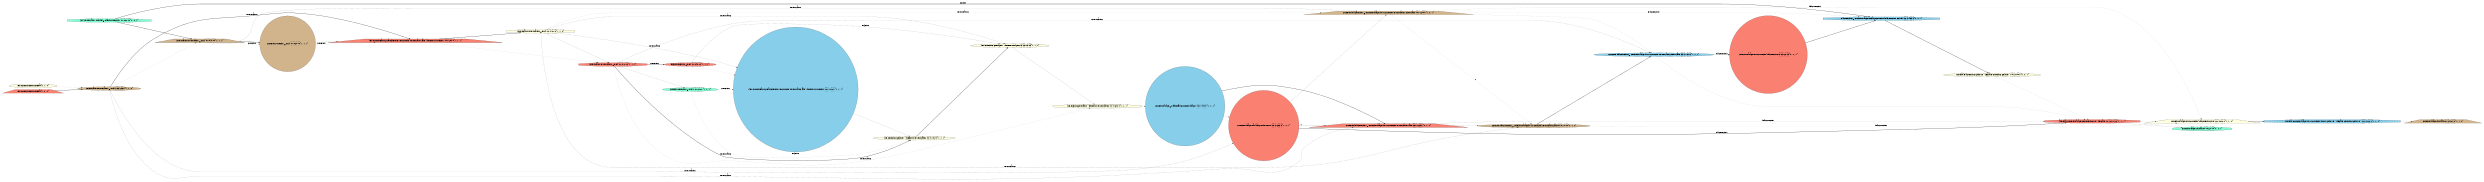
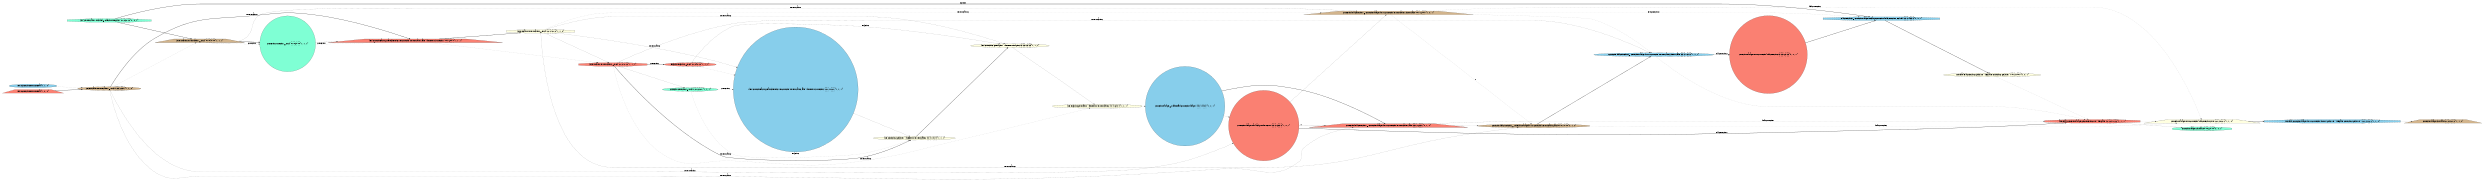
  digraph {
    rankdir=LR
    node [fillcolor=salmon shape=octagon style=filled]
    edge [style=dashed]
    n1 [fillcolor=tan label="Connection heldConnection1 = connectionManager.borrowConnection(serverLocation1,timeout,false)@@@16@@@['1', '0', '1']" shape=trapezium]
    n2 [fillcolor=lightyellow label="connectionManager.returnConnection(heldConnection2,true)@@@20@@@['1', '1', '0']" shape=trapezium]
    n3 [fillcolor=skyblue label="heldConnection2 = connectionManager.exchangeConnection(heldConnection1,excluded)@@@19@@@['0', '0', '1']"]
    n4 [fillcolor=skyblue label="Connection heldConnection2 = connectionManager.borrowConnection(serverLocation2,timeout,false)@@@17@@@['1', '1', '1']" shape=ellipse]
    n5 [fillcolor=tan label="Connection heldConnection2 = connectionManager.borrowConnection(serverLocation2,false)@@@17@@@['0', '1', '0']" shape=ellipse]
    n6 [fillcolor=skyblue label="assertThat(connectionManager.borrowConnection(timeout).getServer()).isEqualTo(connection2.getServer())@@@21@@@['1', '1', '0']"]
    n7 [fillcolor=lightyellow label="assertThat(heldConnection2.getServer()).isEqualTo(connection2.getServer())@@@20@@@['0', '0', '1']" shape=ellipse]
    n8 [label="assertThat(connectionManager.getConnectionCount()).isEqualTo(2)@@@21@@@['1', '1', '1']"]
    n9 [label="connectionManager.returnConnection(heldConnection2)@@@18@@@['0', '0', '1']" shape=circle]
    n10 [fillcolor=aquamarine label="Set<ServerLocation> excluded = Collections.emptySet()@@@3@@@['0', '0', '1']"]
    n11 [fillcolor=tan label="ServerLocation serverLocation1 = mock()@@@4@@@['1', '1', '1']" shape=trapezium]
    n12 [label="ServerLocation serverLocation2 = mock()@@@7@@@['1', '1', '1']"]
    n13 [fillcolor=lightyellow label="when(connection2.getServer()).thenReturn(serverLocation2)@@@11@@@['1', '1', '1']" shape=ellipse]
    n14 [label="Endpoint endpoint2 = mock()@@@9@@@['1', '1', '1']" shape=ellipse]
    n15 [fillcolor=aquamarine label="Connection connection2 = mock()@@@8@@@['1', '1', '1']" shape=ellipse]
    n16 [fillcolor=lightyellow label="when(endpoint2.getLocation()).thenReturn(serverLocation2)@@@13@@@['1', '1', '1']"]
    n17 [fillcolor=lightyellow label="when(connection2.getEndpoint()).thenReturn(endpoint2)@@@12@@@['1', '1', '1']" shape=ellipse]
    n18 [fillcolor=skyblue label="when(connectionFactory.createClientToServerConnection(serverLocation2,false)).thenReturn(connection2)@@@10@@@['1', '1', '1']" shape=circle]
    n19 [fillcolor=skyblue label="connectionManager = createDefaultConnectionManager()@@@14@@@['1', '1', '1']" shape=circle]
    n20 [label="connectionManager.start(backgroundProcessor)@@@15@@@['1', '0', '1']" shape=circle]
    n21 [label="Connection heldConnection1 = connectionManager.borrowConnection(serverLocation1,false)@@@16@@@['0', '1', '0']" shape=trapezium]
    n22 [fillcolor=aquamarine label="connectionManager.close(false)@@@22@@@['0', '0', '1']"]
    n23 [fillcolor=tan label="connectionManager.close(false)@@@22@@@['1', '1', '0']" shape=trapezium]
-   n24 [fillcolor=tan label="Connection connection1 = mock()@@@5@@@['1', '1', '1']" shape=circle]
+   n24 [fillcolor=aquamarine label="Connection connection1 = mock()@@@5@@@['1', '1', '1']" shape=circle]
    n25 [label="when(connectionFactory.createClientToServerConnection(serverLocation1,false)).thenReturn(connection1)@@@6@@@['1', '1', '1']" shape=trapezium]
    n26 [fillcolor=lightyellow label="ServerLocation serverLocation2 = mock()@@@7@@@['1', '1', '0']"]
    n27 [fillcolor=tan label="ServerLocation serverLocation1 = mock()@@@3@@@['1', '1', '0']" shape=ellipse]
-   n28 [fillcolor=lightyellow label="returnConnectionReturnsToHead['0', '1', '0']"]
+   n28 [fillcolor=skyblue label="returnConnectionReturnsToHead['0', '1', '0']"]
    n29 [label="returnConnectionReturnsToHead['1', '0', '0']" shape=trapezium]
    n1 -> n2 [label=heldConnection2 style=dotted]
    n1 -> n3 [label=heldConnection1 style=dotted]
    n1 -> n4 [style=dotted]
    n1 -> n5 [label=0 style=dotted]
    n2 -> n6 [style=bold]
    n3 -> n7 [style=bold]
    n4 -> n8 [style=dotted]
    n4 -> n9 [label=heldConnection2]
    n4 -> n9
    n5 -> n2 [label=heldConnection2 style=dotted]
    n5 -> n4 [style=bold]
    n6 -> n23
    n7 -> n8 [style=dotted]
    n8 -> n2 [style=dotted]
    n8 -> n22
    n9 -> n3 [style=bold]
    n10 -> n3 [label=excluded style=bold]
    n10 -> n11 [style=bold]
    n11 -> n1 [label=serverLocation1]
    n11 -> n24 [style=bold]
    n11 -> n24 [label=connection1 style=dotted]
    n12 -> n4 [label=serverLocation2]
    n12 -> n13 [label=serverLocation2 style=bold]
    n12 -> n14 [label=connection2 style=bold]
    n12 -> n15
    n12 -> n16 [label=serverLocation2 style=dotted]
    n13 -> n17 [style=bold]
    n14 -> n17 [label=endpoint2]
    n14 -> n18 [style=dotted]
    n15 -> n13 [label=endpoint2 style=dotted]
    n15 -> n18 [label=connection2 style=dotted]
    n16 -> n19 [style=dotted]
    n17 -> n16
    n18 -> n13
    n19 -> n20
    n19 -> n21 [style=bold]
    n20 -> n1
    n20 -> n8 [label=heldConnection1 style=bold]
    n20 -> n21 [label=0]
    n21 -> n5
    n21 -> n8 [label=heldConnection1]
    n24 -> n25
    n24 -> n25 [label=connection1 style=dotted]
    n25 -> n12 [style=dotted]
    n25 -> n26 [style=bold]
    n26 -> n1 [label=serverLocation2 style=dotted]
    n26 -> n5 [label=serverLocation2]
    n26 -> n12
    n26 -> n17 [label=serverLocation2]
    n26 -> n18 [label=serverLocation2]
    n27 -> n11 [style=dotted]
    n27 -> n20 [label=serverLocation1]
    n27 -> n21 [label=serverLocation1]
    n27 -> n25 [label=serverLocation1 style=bold]
    n28 -> n27 [style=dotted]
    n29 -> n27 [style=bold]
  }
